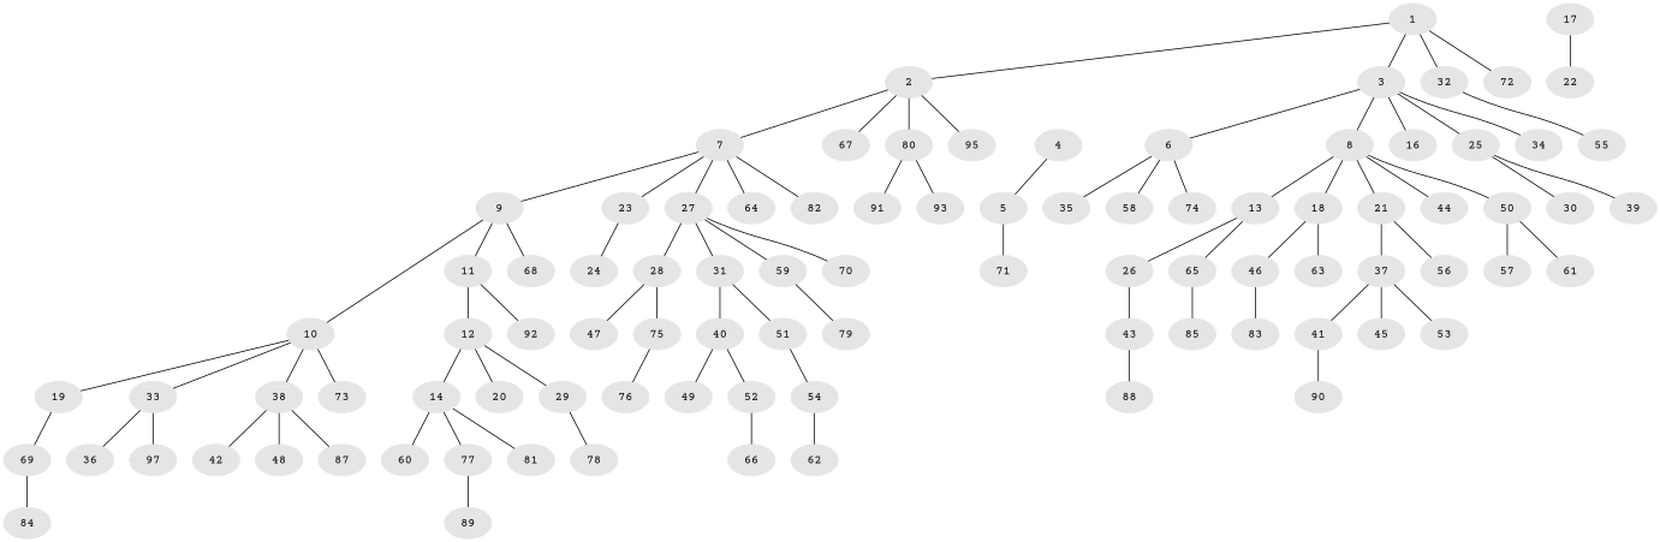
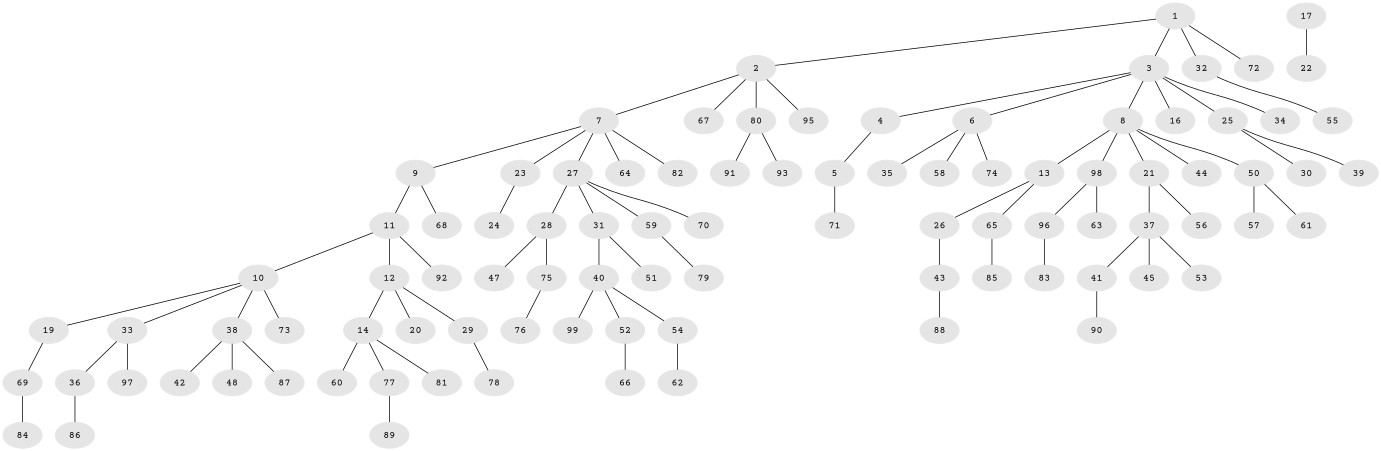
  graph {
    fontname="Courier Prime"
    node [color=gray90 fontname="Courier Prime" style=filled]
    edge [fontname="Courier Prime"]
    1
    2
    3
    32
    72
    7
    67
    80
    95
    4
    6
    8
    16
    25
    34
    55
    9
    23
    27
    64
    82
    91
    93
    5
    35
    58
    74
    13
-   18
+   18 [label=98]
    21
    44
    50
    30
    39
    71
    10
    11
    68
    24
    28
    31
    59
    70
    26
    65
-   46
+   46 [label=96]
    63
    37
    56
    57
    61
    19
    33
    38
    73
    12
    92
    69
    36
    n60 [label=97]
    42
    48
    87
    14
    20
    29
    60
    77
    81
    78
    43
    85
    89
    17
    22
    83
    84
    41
    45
    53
    88
    47
    75
    40
    51
    79
    76
-   49
+   49 [label=99]
    52
    54
+   86
    90
    66
    62
    1 -- 2
    1 -- 3
    1 -- 32
    1 -- 72
    2 -- 7
    2 -- 67
    2 -- 80
    2 -- 95
+   3 -- 4
    3 -- 6
    3 -- 8
    3 -- 16
    3 -- 25
    3 -- 34
    32 -- 55
    7 -- 9
    7 -- 23
    7 -- 27
    7 -- 64
    7 -- 82
    80 -- 91
    80 -- 93
    4 -- 5
    6 -- 35
    6 -- 58
    6 -- 74
    8 -- 13
    8 -- 18
    8 -- 21
    8 -- 44
    8 -- 50
    25 -- 30
    25 -- 39
-   9 -- 10
+   11 -- 10
    9 -- 11
    9 -- 68
    23 -- 24
    27 -- 28
    27 -- 31
    27 -- 59
    27 -- 70
    5 -- 71
    13 -- 26
    13 -- 65
    18 -- 46
    18 -- 63
    21 -- 37
    21 -- 56
    50 -- 57
    50 -- 61
    10 -- 19
    10 -- 33
    10 -- 38
    10 -- 73
    11 -- 12
    11 -- 92
    28 -- 47
    28 -- 75
    31 -- 40
    31 -- 51
    59 -- 79
    26 -- 43
    65 -- 85
    46 -- 83
    37 -- 41
    37 -- 45
    37 -- 53
    19 -- 69
    33 -- 36
    33 -- n60
    38 -- 42
    38 -- 48
    38 -- 87
    12 -- 14
    12 -- 20
    12 -- 29
    69 -- 84
+   36 -- 86
    14 -- 60
    14 -- 77
    14 -- 81
    29 -- 78
    77 -- 89
    43 -- 88
    17 -- 22
    41 -- 90
    75 -- 76
    40 -- 49
    40 -- 52
-   51 -- 54
+   40 -- 54
    52 -- 66
    54 -- 62
  }
